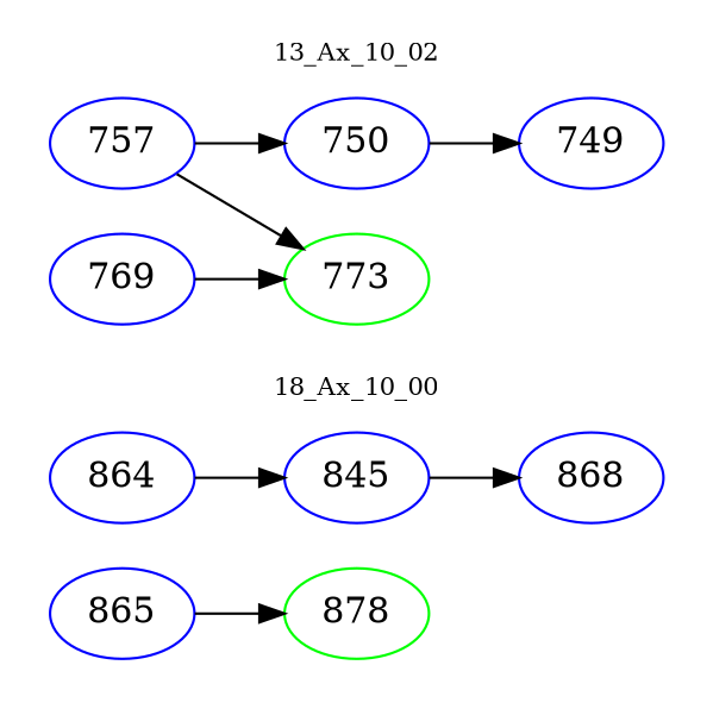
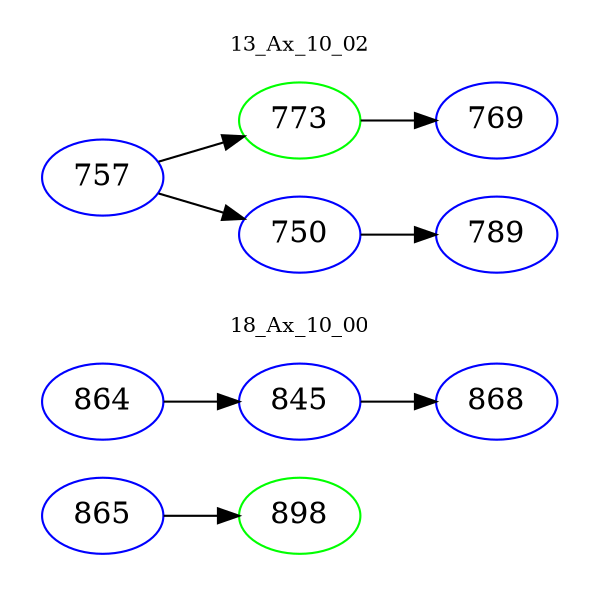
  digraph {
    rankdir=LR
    node [color=blue]
    edge [color=black]
    n1 [label=864]
    n2 [label=845]
    n3 [label=865]
    n4 [label=868]
-   n5 [color=green label=878]
+   n5 [color=green label=898]
    n6 [label=757]
    n7 [label=750]
    n8 [label=769]
-   n9 [label=749]
+   n9 [label=789]
    n10 [color=green label=773]
    subgraph cluster_1 {
      color=white
      fontsize=10
      label="18_Ax_10_00"
      n1
      n2
      n3
      n4
      n5
    }
    subgraph cluster_2 {
      color=white
      fontsize=10
      label="13_Ax_10_02"
      n6
      n7
      n8
      n9
      n10
    }
    n1 -> n2
    n2 -> n4
    n3 -> n5
    n6 -> n7
    n6 -> n10
    n7 -> n9
-   n8 -> n10
+   n10 -> n8
  }
